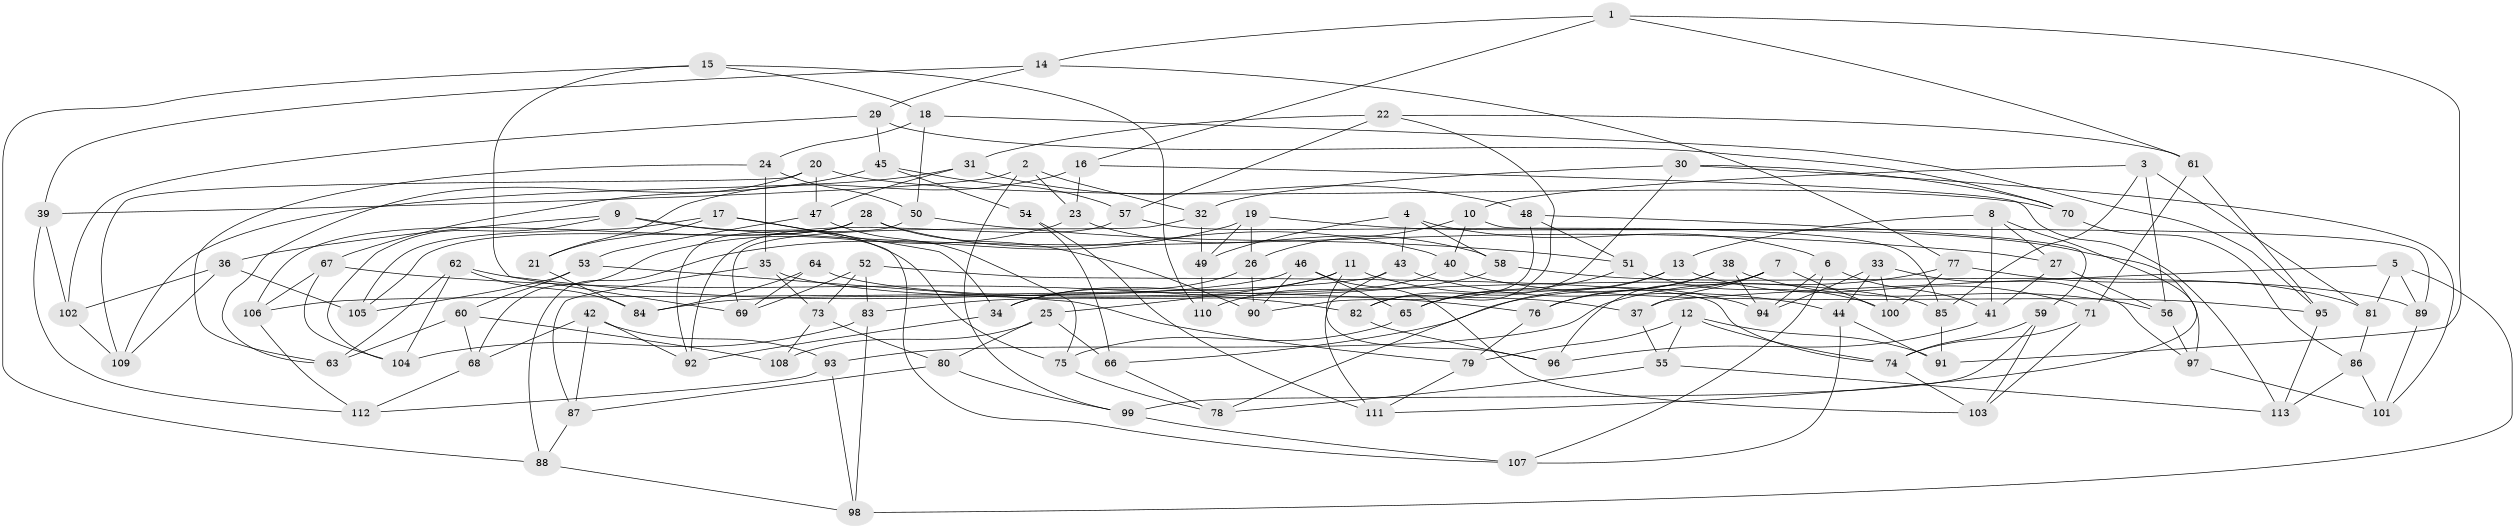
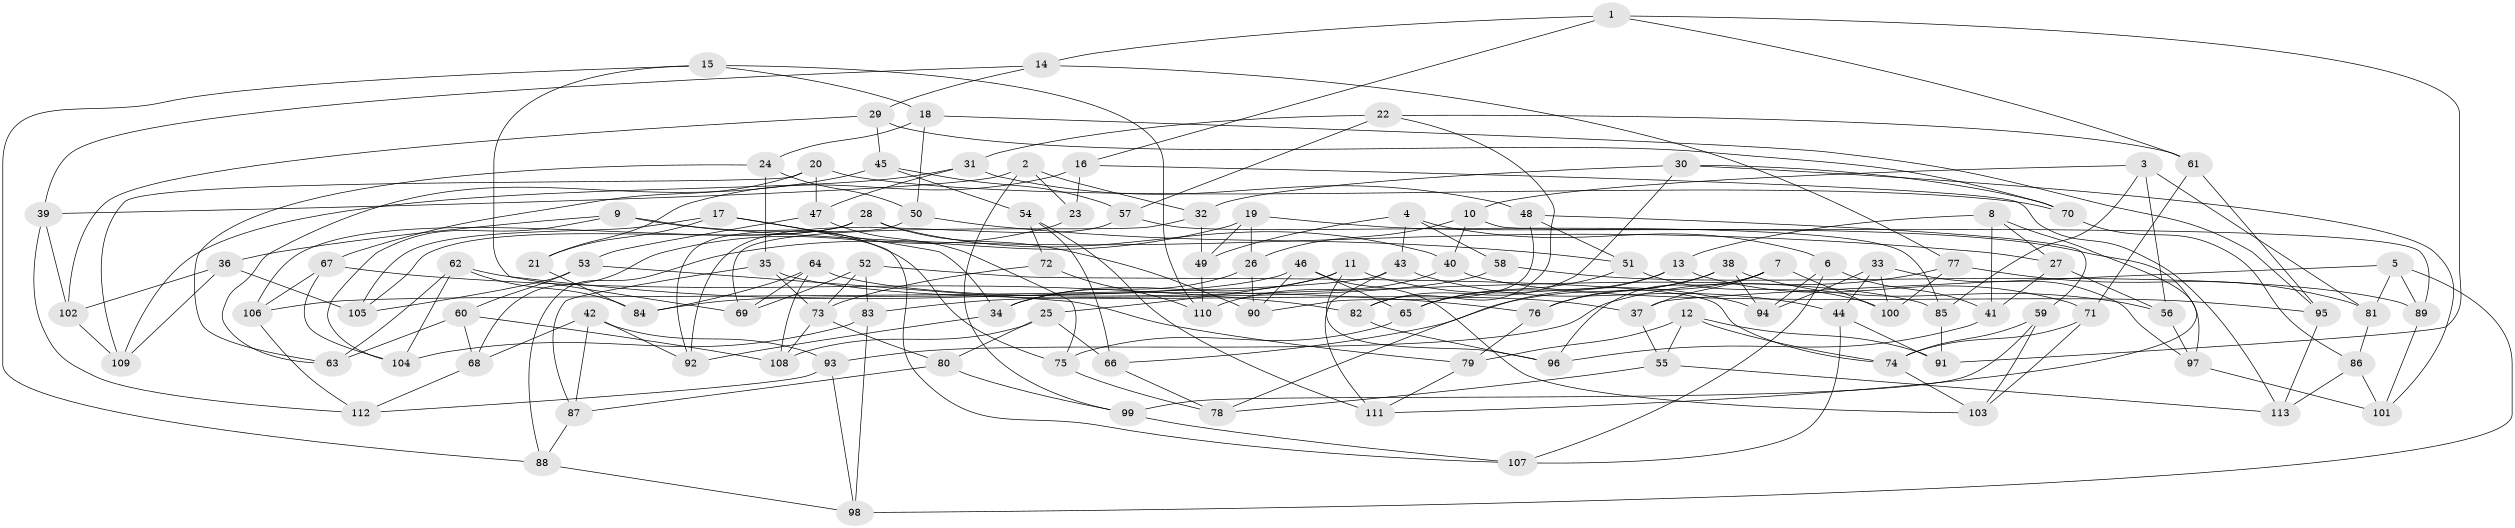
  graph {
    node [color=gray90 style=filled]
    1
    14
    16
    61
    91
    39
    29
    77
    23
    21
    113
    71
    95
    2
    32
    99
    58
    68
    49
    69
    102
    112
    107
    3
    10
    56
    81
    85
    89
    26
    40
    97
    86
    4
    6
    43
    41
    94
    111
    106
    44
    110
    83
    5
    37
    98
    55
    101
    96
    7
    76
    100
    79
    8
    13
    27
    65
    78
    9
    36
    75
    104
    105
    109
    34
    90
    11
    25
    66
    80
    108
    92
    12
    74
    103
    70
    45
    93
    15
    18
    88
    24
    50
    84
    17
    35
    63
    51
    19
    20
    47
    67
    53
    82
    22
    31
    57
    48
    73
    87
    28
    54
    30
    59
    33
    38
    42
+   72
    46
    60
    52
    62
    64
    1 -- 14
    1 -- 16
    1 -- 61
    1 -- 91
    14 -- 39
    14 -- 29
    14 -- 77
    16 -- 23
    16 -- 21
    16 -- 113
    61 -- 71
    61 -- 95
    39 -- 102
    39 -- 112
    29 -- 102
    29 -- 70
    29 -- 45
    77 -- 81
    77 -- 100
    77 -- 93
-   23 -- 58
    23 -- 68
    21 -- 84
    71 -- 74
    71 -- 103
    95 -- 113
    2 -- 39
    2 -- 23
    2 -- 32
    2 -- 99
    32 -- 49
    32 -- 69
    99 -- 107
    58 -- 89
    58 -- 83
    68 -- 112
    49 -- 110
    102 -- 109
    3 -- 10
    3 -- 56
    3 -- 81
    3 -- 85
    10 -- 89
    10 -- 26
    10 -- 40
    56 -- 97
    81 -- 86
    85 -- 91
    89 -- 101
    26 -- 34
    26 -- 90
    40 -- 95
    40 -- 110
    97 -- 101
    86 -- 113
    86 -- 101
    4 -- 58
    4 -- 49
    4 -- 6
    4 -- 43
    6 -- 107
    6 -- 41
    6 -- 94
    43 -- 111
    43 -- 106
    43 -- 44
    41 -- 96
    106 -- 112
    44 -- 91
    44 -- 107
    83 -- 98
    83 -- 104
    5 -- 81
    5 -- 89
    5 -- 37
    5 -- 98
    37 -- 55
    55 -- 113
    55 -- 78
    7 -- 37
    7 -- 96
    7 -- 76
    7 -- 100
    76 -- 79
    79 -- 111
    8 -- 41
    8 -- 111
    8 -- 13
    8 -- 27
    13 -- 71
    13 -- 65
    13 -- 78
    27 -- 56
    27 -- 41
    65 -- 75
    9 -- 27
    9 -- 36
    9 -- 75
    9 -- 104
    36 -- 102
    36 -- 105
    36 -- 109
    75 -- 78
    34 -- 92
    11 -- 94
    11 -- 96
    11 -- 34
    11 -- 25
    25 -- 66
    25 -- 80
    25 -- 108
    66 -- 78
    80 -- 99
    80 -- 87
    12 -- 91
    12 -- 55
    12 -- 79
    12 -- 74
    74 -- 103
    70 -- 86
    45 -- 63
    45 -- 57
    45 -- 54
    93 -- 112
    93 -- 98
    15 -- 69
    15 -- 110
    15 -- 18
    15 -- 88
    18 -- 95
    18 -- 24
    18 -- 50
    88 -- 98
    24 -- 50
    24 -- 35
    24 -- 63
    50 -- 92
    50 -- 51
    17 -- 21
    17 -- 107
    17 -- 105
    17 -- 34
    35 -- 37
    35 -- 73
    35 -- 87
    51 -- 100
    51 -- 65
    19 -- 49
    19 -- 26
    19 -- 97
    19 -- 88
    20 -- 109
    20 -- 70
    20 -- 47
    20 -- 67
    47 -- 75
    47 -- 53
    67 -- 106
    67 -- 104
    67 -- 82
    53 -- 79
    53 -- 105
    53 -- 60
    82 -- 96
    22 -- 61
    22 -- 82
    22 -- 31
    22 -- 57
    31 -- 109
    31 -- 47
    31 -- 48
    57 -- 85
    57 -- 92
    48 -- 90
    48 -- 51
    48 -- 59
    73 -- 80
    73 -- 108
    87 -- 88
    28 -- 40
    28 -- 106
    28 -- 105
    28 -- 90
    54 -- 111
    54 -- 66
+   54 -- 72
    30 -- 32
    30 -- 101
    30 -- 70
    30 -- 82
    59 -- 99
    59 -- 74
    59 -- 103
    33 -- 97
    33 -- 94
    33 -- 44
    33 -- 100
    38 -- 56
    38 -- 94
    38 -- 76
    38 -- 66
    42 -- 68
    42 -- 92
    42 -- 93
    42 -- 87
+   72 -- 110
+   72 -- 73
    46 -- 65
    46 -- 90
    46 -- 103
    46 -- 84
    60 -- 68
    60 -- 108
    60 -- 63
    52 -- 69
    52 -- 83
    52 -- 74
    52 -- 73
    62 -- 76
    62 -- 104
    62 -- 84
    62 -- 63
    64 -- 69
    64 -- 85
+   64 -- 108
    64 -- 84
  }
